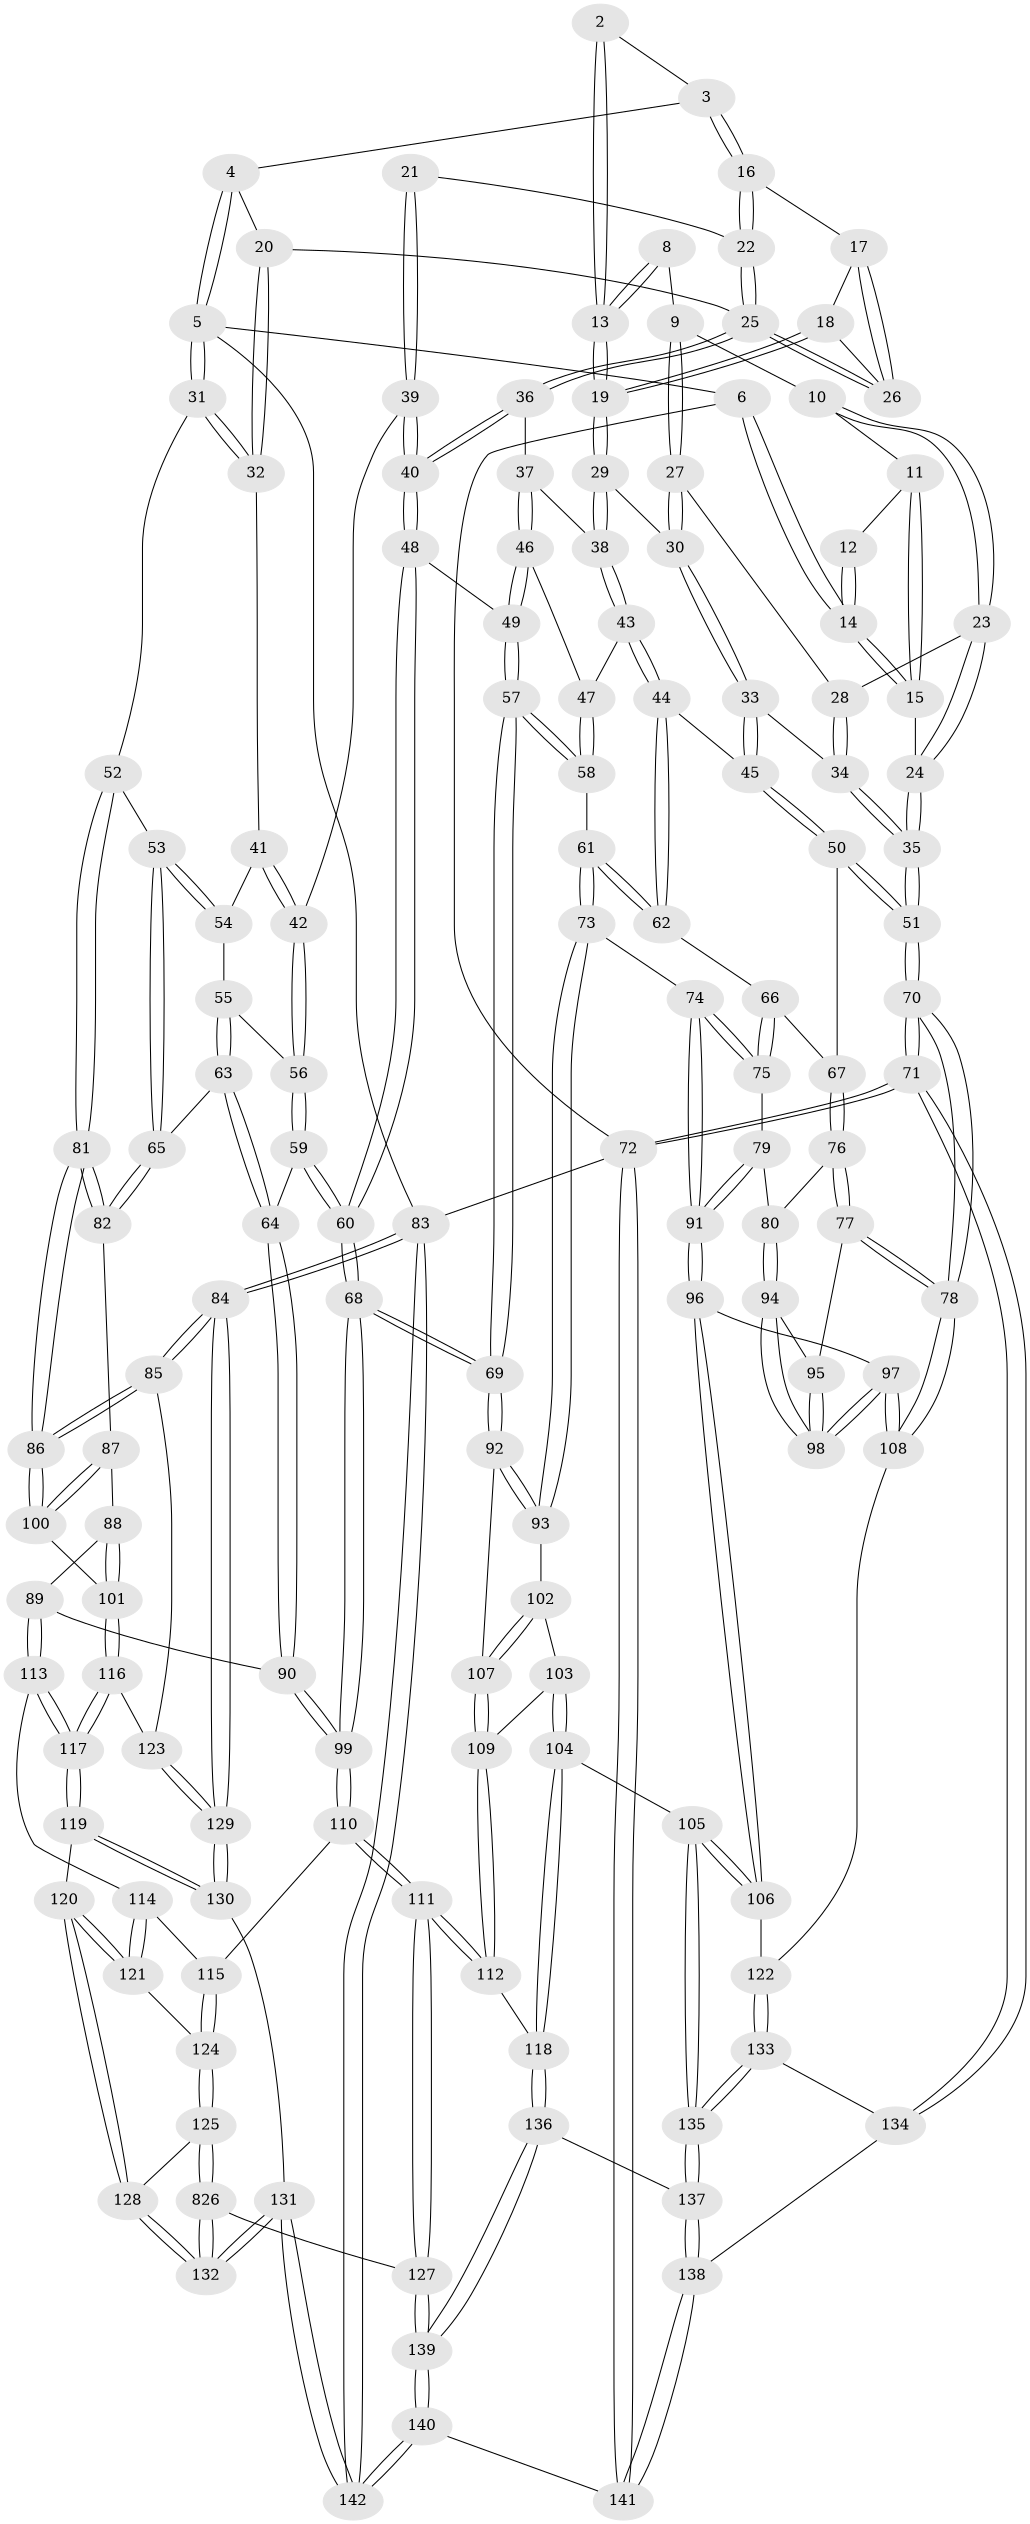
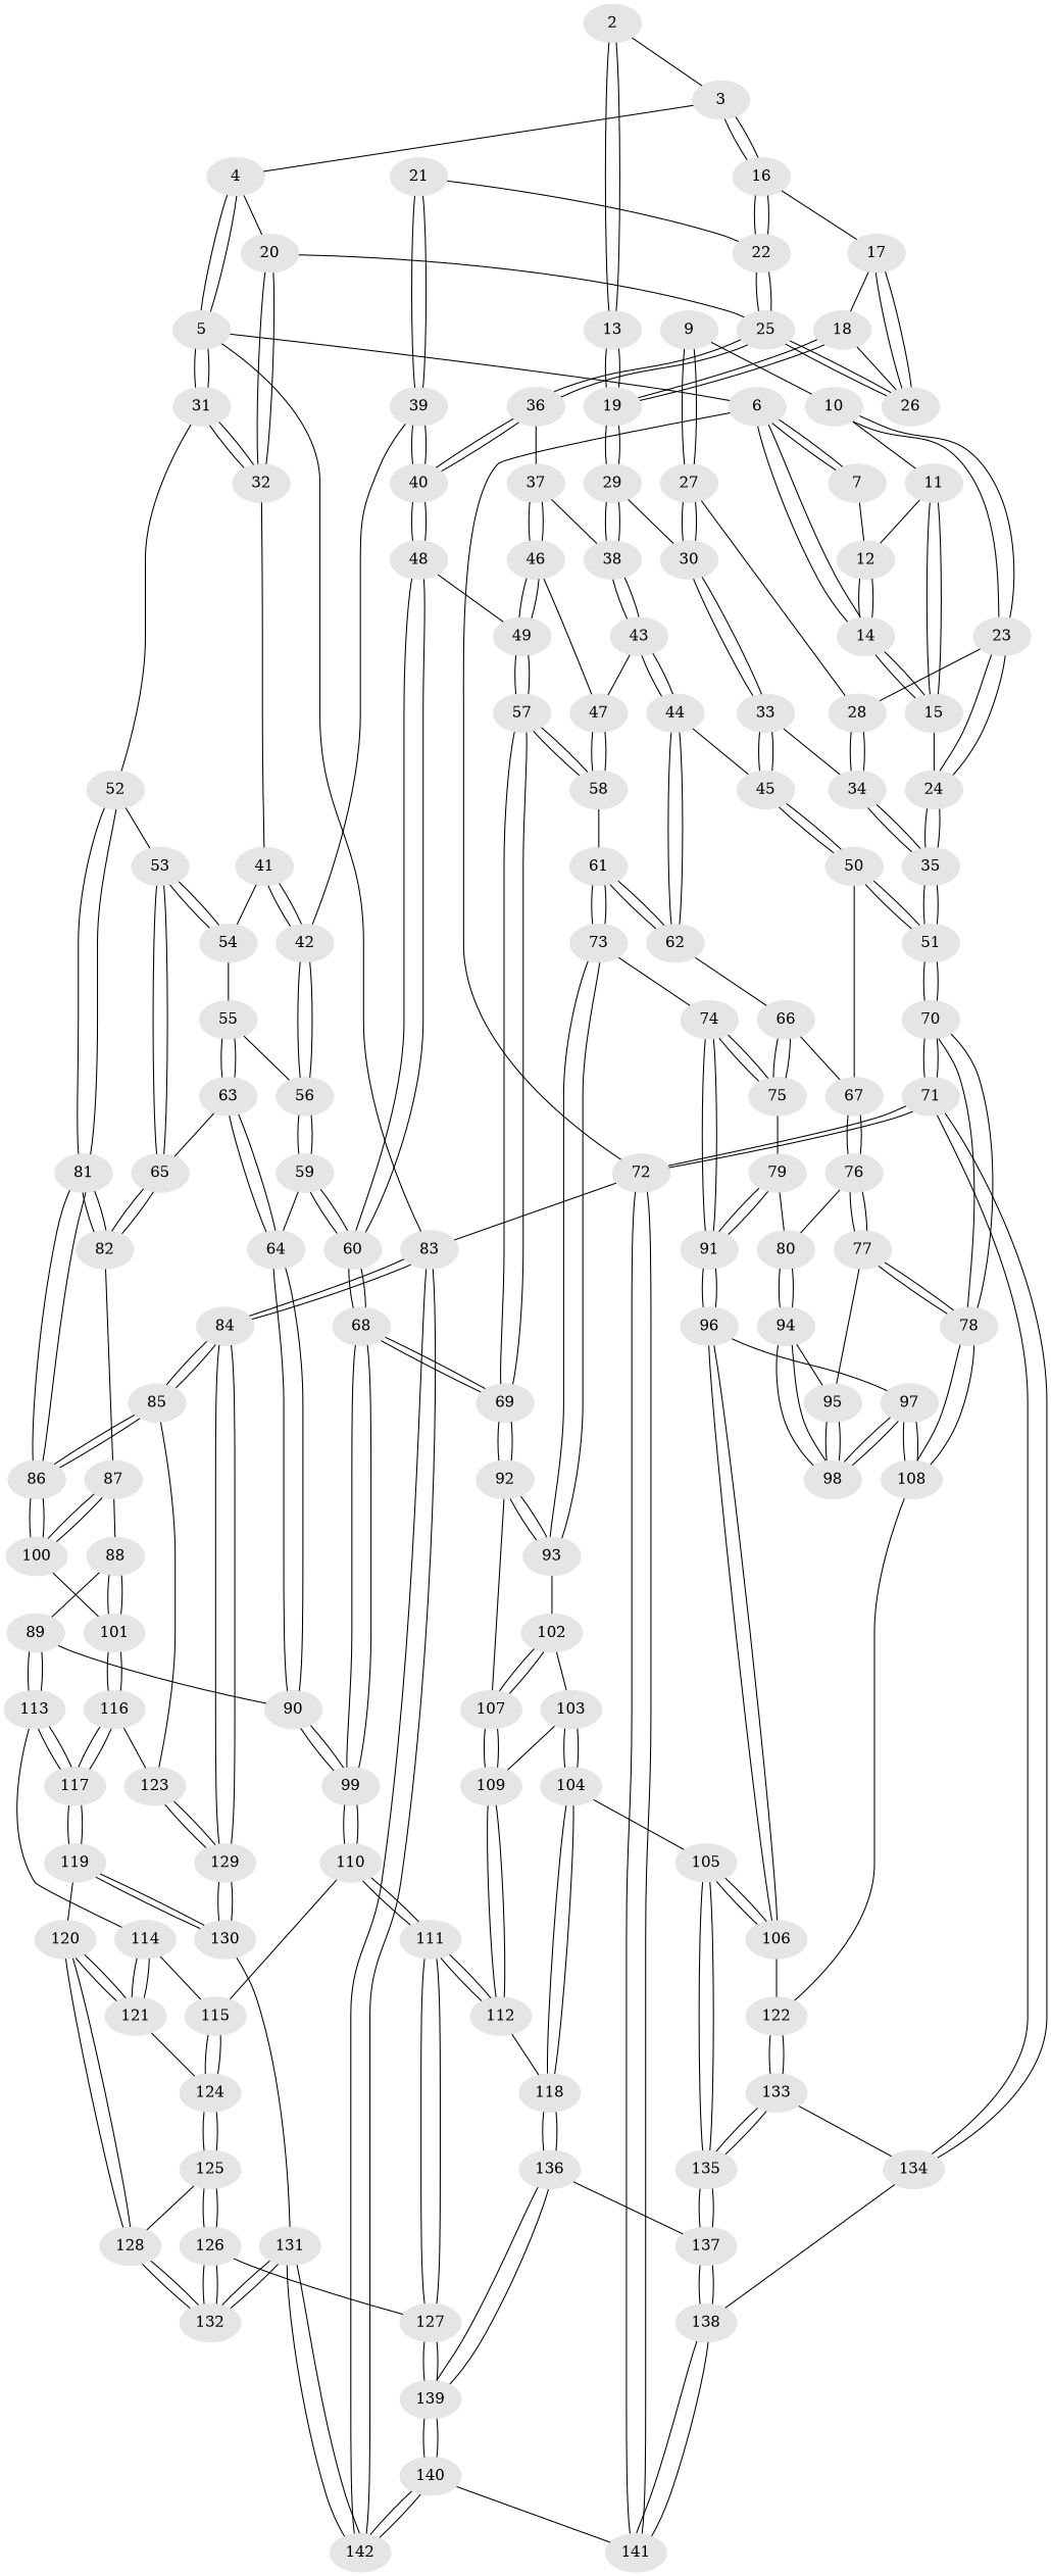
  graph {
    node [color=gray90 style=filled]
    2
    3
    13
-   8
    9
    4
    16
    19
    5
    20
    17
    22
    6
    31
    83
    32
    25
+   7
    14
    72
    52
    84
    142
    12
    15
    141
    10
    27
    11
    23
    28
    30
    24
    29
    35
    18
    26
    38
    21
    39
    41
    40
    42
    36
    34
    51
    37
    33
    43
    45
    53
    81
    54
    50
    70
    46
    48
    47
    49
    44
    56
    60
    55
    59
    62
    58
    66
    67
    57
    61
    68
    69
    76
    71
    78
    65
    82
    86
    63
    64
    92
    73
    90
    99
    74
    93
    75
    87
    79
    77
    80
    110
    107
    134
    108
    138
    91
    102
    96
    95
    94
    98
    122
    100
    88
    85
    129
    123
    130
    101
    89
    113
    116
    114
    117
    97
    106
    109
    103
    111
    115
    104
    105
    118
    112
    135
    136
    137
    133
    127
    124
    139
    121
    119
    125
    120
    128
    131
    132
-   126 [label=826]
+   126
    140
    2 -- 3
    2 -- 13
    2 -- 13
    3 -- 4
    3 -- 16
    3 -- 16
    13 -- 19
    13 -- 19
-   8 -- 13
-   8 -- 13
-   8 -- 9
    9 -- 10
    9 -- 27
    9 -- 27
    4 -- 5
    4 -- 5
    4 -- 20
    16 -- 17
    16 -- 22
    16 -- 22
    19 -- 29
    19 -- 29
    5 -- 6
    5 -- 31
    5 -- 31
    5 -- 83
    20 -- 32
    20 -- 32
    20 -- 25
    17 -- 18
    17 -- 26
    17 -- 26
    22 -- 25
    22 -- 25
+   6 -- 7
+   6 -- 7
    6 -- 14
    6 -- 14
    6 -- 72
    31 -- 32
    31 -- 32
    31 -- 52
    83 -- 84
    83 -- 84
    83 -- 142
    83 -- 142
    32 -- 41
    25 -- 26
    25 -- 26
    25 -- 36
    25 -- 36
+   7 -- 12
    14 -- 15
    14 -- 15
    72 -- 83
    72 -- 141
    72 -- 141
    52 -- 53
    52 -- 81
    52 -- 81
    84 -- 85
    84 -- 85
    84 -- 129
    84 -- 129
    12 -- 14
    12 -- 14
    15 -- 24
    10 -- 11
    10 -- 23
    10 -- 23
    27 -- 28
    27 -- 30
    27 -- 30
    11 -- 12
    11 -- 15
    11 -- 15
    23 -- 28
    23 -- 24
    23 -- 24
    28 -- 34
    28 -- 34
    30 -- 33
    30 -- 33
    24 -- 35
    24 -- 35
    29 -- 30
    29 -- 38
    29 -- 38
    35 -- 51
    35 -- 51
    18 -- 19
    18 -- 19
    18 -- 26
    38 -- 43
    38 -- 43
    21 -- 22
    21 -- 39
    21 -- 39
    39 -- 40
    39 -- 40
    39 -- 42
    41 -- 42
    41 -- 42
    41 -- 54
    40 -- 48
    40 -- 48
    42 -- 56
    42 -- 56
    36 -- 40
    36 -- 40
    36 -- 37
    34 -- 35
    34 -- 35
    51 -- 70
    51 -- 70
    37 -- 38
    37 -- 46
    37 -- 46
    33 -- 34
    33 -- 45
    33 -- 45
    43 -- 47
    43 -- 44
    43 -- 44
    45 -- 50
    45 -- 50
    53 -- 54
    53 -- 54
    53 -- 65
    53 -- 65
    81 -- 82
    81 -- 82
    81 -- 86
    81 -- 86
    54 -- 55
    50 -- 51
    50 -- 51
    50 -- 67
    70 -- 71
    70 -- 71
    70 -- 78
    70 -- 78
    46 -- 47
    46 -- 49
    46 -- 49
    48 -- 49
    48 -- 60
    48 -- 60
    47 -- 58
    47 -- 58
    49 -- 57
    49 -- 57
    44 -- 45
    44 -- 62
    44 -- 62
    56 -- 59
    56 -- 59
    60 -- 68
    60 -- 68
    55 -- 56
    55 -- 63
    55 -- 63
    59 -- 60
    59 -- 60
    59 -- 64
    62 -- 66
    58 -- 61
    66 -- 67
    66 -- 75
    66 -- 75
    67 -- 76
    67 -- 76
    57 -- 58
    57 -- 58
    57 -- 69
    57 -- 69
    61 -- 62
    61 -- 62
    61 -- 73
    61 -- 73
    68 -- 69
    68 -- 69
    68 -- 99
    68 -- 99
    69 -- 92
    69 -- 92
    76 -- 77
    76 -- 77
    76 -- 80
    71 -- 72
    71 -- 72
    71 -- 134
    71 -- 134
    78 -- 108
    78 -- 108
    65 -- 82
    65 -- 82
    82 -- 87
    86 -- 100
    86 -- 100
    63 -- 65
    63 -- 64
    63 -- 64
    64 -- 90
    64 -- 90
    92 -- 93
    92 -- 93
    92 -- 107
    73 -- 74
    73 -- 93
    73 -- 93
    90 -- 99
    90 -- 99
    99 -- 110
    99 -- 110
    74 -- 75
    74 -- 75
    74 -- 91
    74 -- 91
    93 -- 102
    75 -- 79
    87 -- 100
    87 -- 100
    87 -- 88
    79 -- 80
    79 -- 91
    79 -- 91
    77 -- 78
    77 -- 78
    77 -- 95
    80 -- 94
    80 -- 94
    110 -- 111
    110 -- 111
    110 -- 115
    107 -- 109
    107 -- 109
    134 -- 138
    108 -- 122
    138 -- 141
    138 -- 141
    91 -- 96
    91 -- 96
    102 -- 107
    102 -- 107
    102 -- 103
    96 -- 97
    96 -- 106
    96 -- 106
    95 -- 98
    95 -- 98
    94 -- 95
    94 -- 98
    94 -- 98
    122 -- 133
    122 -- 133
    100 -- 101
    88 -- 101
    88 -- 101
    88 -- 89
    85 -- 86
    85 -- 86
    85 -- 123
    129 -- 130
    129 -- 130
    123 -- 129
    123 -- 129
    130 -- 131
    101 -- 116
    101 -- 116
    89 -- 90
    89 -- 113
    89 -- 113
    113 -- 114
    113 -- 117
    113 -- 117
    116 -- 123
    116 -- 117
    116 -- 117
    114 -- 115
    114 -- 121
    114 -- 121
    117 -- 119
    117 -- 119
    97 -- 108
    97 -- 108
    97 -- 98
    97 -- 98
    106 -- 122
    109 -- 112
    109 -- 112
    103 -- 109
    103 -- 104
    103 -- 104
    111 -- 112
    111 -- 112
    111 -- 127
    111 -- 127
    115 -- 124
    115 -- 124
    104 -- 105
    104 -- 118
    104 -- 118
    105 -- 106
    105 -- 106
    105 -- 135
    105 -- 135
    118 -- 136
    118 -- 136
    112 -- 118
    135 -- 137
    135 -- 137
    136 -- 137
    136 -- 139
    136 -- 139
    137 -- 138
    137 -- 138
    133 -- 134
    133 -- 135
    133 -- 135
    127 -- 139
    127 -- 139
    124 -- 125
    124 -- 125
    139 -- 140
    139 -- 140
    121 -- 124
    119 -- 130
    119 -- 130
    119 -- 120
    125 -- 128
    125 -- 126
    125 -- 126
    120 -- 121
    120 -- 121
    120 -- 128
    120 -- 128
    128 -- 132
    128 -- 132
    131 -- 142
    131 -- 142
    131 -- 132
    131 -- 132
    126 -- 127
    126 -- 132
    126 -- 132
    140 -- 142
    140 -- 142
    140 -- 141
  }
